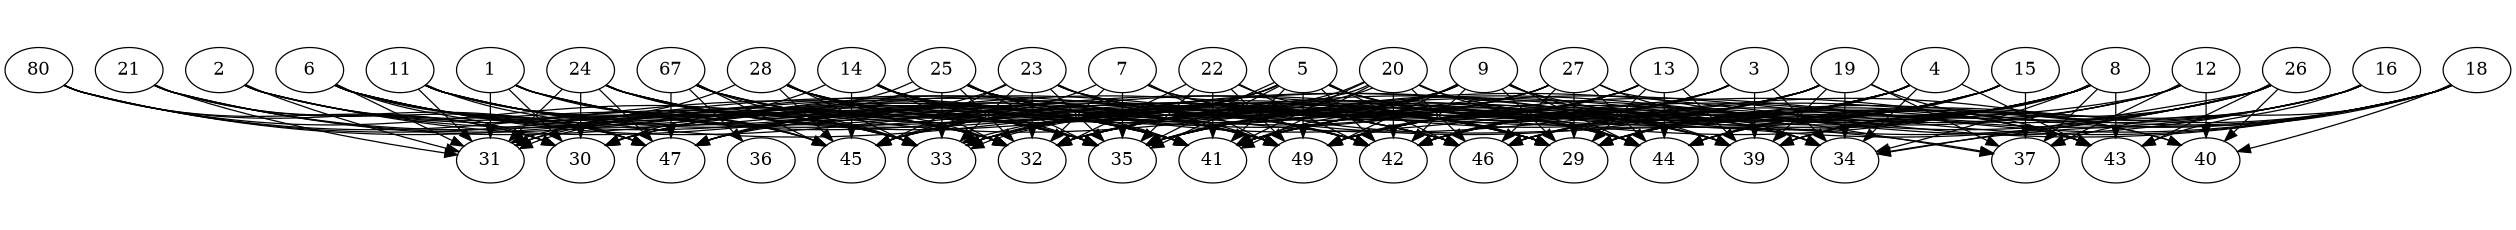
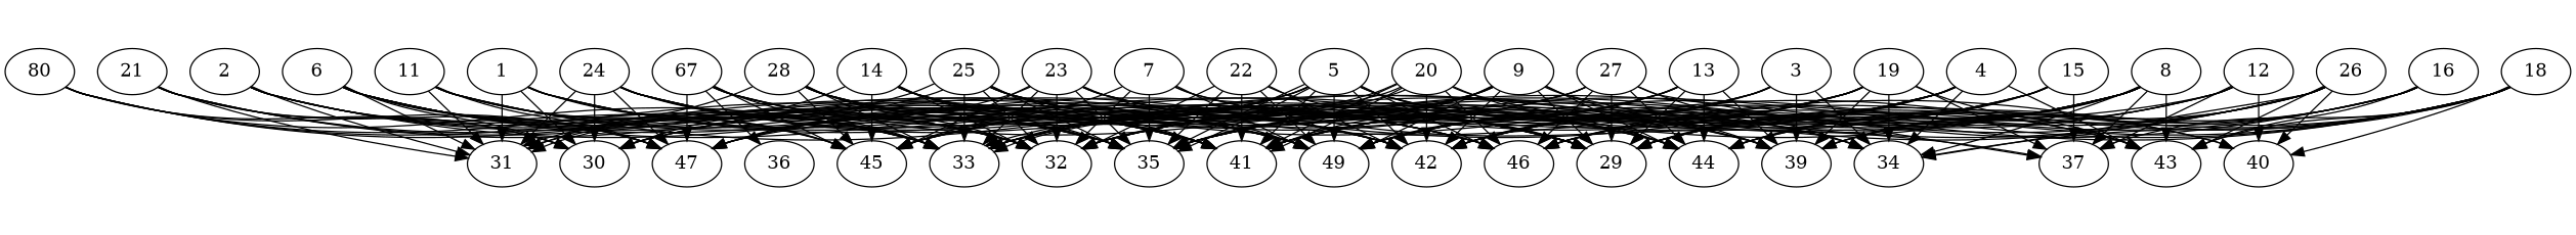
  digraph {
    node [alpha=0.04]
    1 [expect_size=43287552]
    29 [alpha=0.19 expect_size=27385856]
    30 [alpha=0.18 expect_size=31477760]
    31 [alpha=0.09 expect_size=19324928]
    32 [alpha=0.17 expect_size=28971008]
    42 [alpha=0.09 expect_size=37809152]
    45 [alpha=0.12 expect_size=17176576]
    46 [alpha=0.11 expect_size=8660992]
    2 [alpha=0.06 expect_size=16502784]
    33 [alpha=0.07 expect_size=24491008]
    35 [alpha=0.16 expect_size=24259584]
    41 [alpha=0.03 expect_size=15444992]
    3 [alpha=0.07 expect_size=17568768]
    34 [alpha=0.07 expect_size=18211840]
    39 [alpha=0.10 expect_size=21618688]
    4 [alpha=0.01 expect_size=19368960]
    43 [alpha=0.11 expect_size=31224832]
    49 [alpha=0.19 expect_size=29391872]
    5 [expect_size=16201728]
    44 [alpha=0.16 expect_size=48326656]
    6 [alpha=0.10 expect_size=27233280]
    47 [alpha=0.03 expect_size=7733248]
    7 [alpha=0.05 expect_size=12542976]
    37 [alpha=0.07 expect_size=33833984]
    8 [alpha=0.03 expect_size=16373760]
    9 [alpha=0.01 expect_size=32224256]
    40 [alpha=0.12 expect_size=20090880]
    n28 [alpha=0.17 expect_size=5806080 label=80]
    11 [expect_size=35369984]
    12 [alpha=0.00 expect_size=43656192]
    13 [alpha=0.10 expect_size=10690560]
    14 [alpha=0.05 expect_size=27675648]
    15 [alpha=0.14 expect_size=28942336]
    16 [alpha=0.10 expect_size=37383168]
    n35 [alpha=0.18 expect_size=14061568 label=67]
    36 [alpha=0.20 expect_size=6408192]
    18 [alpha=0.19 expect_size=26719232]
    19 [alpha=0.02 expect_size=33131520]
    20 [alpha=0.15 expect_size=36372480]
    21 [expect_size=29964288]
    22 [alpha=0.18 expect_size=40124416]
    23 [alpha=0.17 expect_size=40199168]
    24 [alpha=0.03 expect_size=16291840]
    25 [alpha=0.12 expect_size=28293120]
    26 [alpha=0.12 expect_size=13599744]
    27 [alpha=0.14 expect_size=36052992]
    28 [alpha=0.01 expect_size=30732288]
    1 -> 29
    1 -> 30
    1 -> 31
    1 -> 32
    1 -> 42
    1 -> 45
    1 -> 46
    2 -> 31
    2 -> 32
    2 -> 45
    2 -> 46
    2 -> 33
-   11 -> 35
+   2 -> 35
    2 -> 41
    3 -> 32
    3 -> 42
    3 -> 33
    3 -> 35
    3 -> 34
    3 -> 39
    4 -> 29
    4 -> 32
    4 -> 46
    4 -> 33
    4 -> 35
    4 -> 41
    4 -> 34
    4 -> 43
    4 -> 49
    5 -> 31
    5 -> 42
    5 -> 45
    5 -> 46
    5 -> 33
    5 -> 35
    5 -> 35
    5 -> 41
    5 -> 34
    5 -> 39
    5 -> 49
    5 -> 44
    6 -> 29
    6 -> 30
    6 -> 31
    6 -> 32
    6 -> 42
    6 -> 33
    6 -> 35
    6 -> 41
    6 -> 49
    6 -> 47
    7 -> 29
    7 -> 32
    7 -> 45
    7 -> 35
    7 -> 49
    7 -> 37
    8 -> 29
    8 -> 32
    8 -> 42
    8 -> 45
    8 -> 46
    8 -> 35
    8 -> 41
    8 -> 34
    8 -> 39
    8 -> 43
    8 -> 49
    8 -> 44
    8 -> 37
    9 -> 29
    9 -> 30
    9 -> 32
    9 -> 42
    9 -> 35
    9 -> 41
    9 -> 39
    9 -> 49
    9 -> 44
    9 -> 47
    9 -> 40
    n28 -> 30
    n28 -> 33
    n28 -> 35
    n28 -> 41
    n28 -> 49
    n28 -> 47
    11 -> 31
    11 -> 32
    11 -> 42
    11 -> 45
    11 -> 33
    11 -> 39
    11 -> 49
    11 -> 47
    12 -> 29
    12 -> 42
    12 -> 49
    12 -> 47
    12 -> 37
    12 -> 40
    13 -> 29
    13 -> 32
    13 -> 33
    13 -> 41
    13 -> 39
    13 -> 49
    13 -> 44
    14 -> 29
    14 -> 30
    14 -> 32
    14 -> 45
    14 -> 35
    14 -> 41
    14 -> 49
    14 -> 44
    15 -> 32
    15 -> 42
    15 -> 46
    15 -> 35
-   15 -> 49
    15 -> 44
    15 -> 37
    16 -> 29
    16 -> 42
    16 -> 35
    16 -> 39
    16 -> 43
    16 -> 44
    n35 -> 45
    n35 -> 46
    n35 -> 33
    n35 -> 41
    n35 -> 34
    n35 -> 49
    n35 -> 47
    n35 -> 36
    18 -> 29
    18 -> 46
    18 -> 35
    18 -> 41
    18 -> 34
+   18 -> 43
    18 -> 49
    18 -> 44
    18 -> 37
    18 -> 40
    19 -> 30
    19 -> 42
    19 -> 45
    19 -> 33
    19 -> 41
    19 -> 34
    19 -> 39
    19 -> 43
    19 -> 49
    19 -> 37
    20 -> 42
    20 -> 46
    20 -> 33
    20 -> 33
    20 -> 41
    20 -> 41
    20 -> 43
    20 -> 44
    20 -> 47
    21 -> 30
    21 -> 31
    21 -> 42
    21 -> 41
    21 -> 49
    21 -> 47
    22 -> 29
    22 -> 32
    22 -> 42
    22 -> 35
    22 -> 41
    22 -> 49
    23 -> 29
    23 -> 32
    23 -> 45
    23 -> 33
    23 -> 35
    23 -> 49
    23 -> 44
    23 -> 47
    23 -> 40
    24 -> 29
    24 -> 30
    24 -> 31
    24 -> 32
    24 -> 46
    24 -> 33
    24 -> 35
    24 -> 49
    24 -> 44
    24 -> 47
    25 -> 29
    25 -> 31
    25 -> 31
    25 -> 32
    25 -> 42
    25 -> 33
    25 -> 35
    25 -> 41
    25 -> 39
    25 -> 43
    26 -> 29
    26 -> 32
    26 -> 46
    26 -> 33
    26 -> 41
    26 -> 34
    26 -> 39
    26 -> 43
    26 -> 40
    27 -> 29
    27 -> 30
-   27 -> 32
    27 -> 45
    27 -> 46
    27 -> 34
    27 -> 44
    27 -> 47
    27 -> 37
    28 -> 29
    28 -> 31
    28 -> 32
    28 -> 42
    28 -> 45
    28 -> 46
    28 -> 33
    28 -> 35
    28 -> 41
  }
